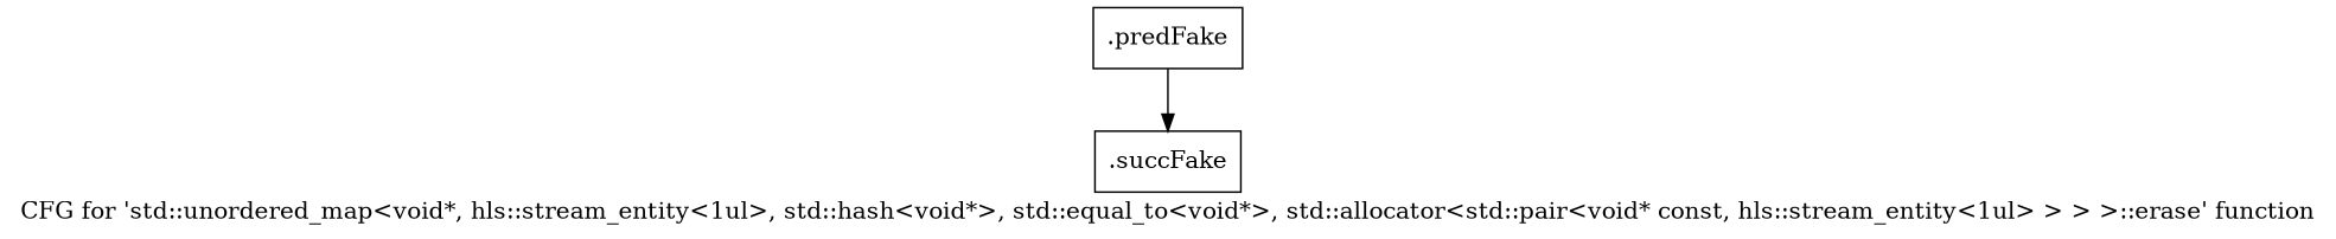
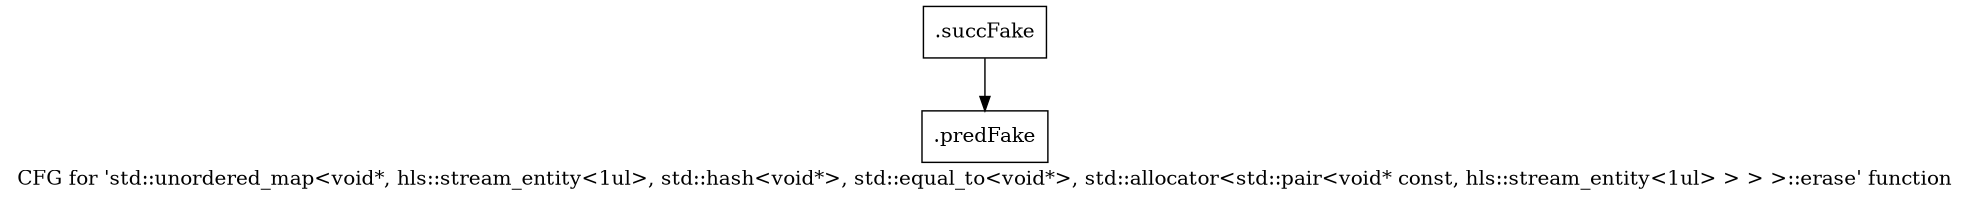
  digraph {
    label="CFG for 'std::unordered_map\<void*, hls::stream_entity\<1ul\>, std::hash\<void*\>, std::equal_to\<void*\>, std::allocator\<std::pair\<void* const, hls::stream_entity\<1ul\> \> \> \>::erase' function"
    node [shape=record]
    n1 [label="{.predFake}"]
    n2 [filename="/home/akhilkushe/Xilinx/Vitis_HLS/2021.2/tps/lnx64/gcc-6.2.0/lib/gcc/x86_64-pc-linux-gnu/6.2.0/../../../../include/c++/6.2.0/bits/unordered_map.h" label="{.succFake}" linenumber=776]
-   n1 -> n2 [execusionnum=1 filename="/home/akhilkushe/Xilinx/Vitis_HLS/2021.2/tps/lnx64/gcc-6.2.0/lib/gcc/x86_64-pc-linux-gnu/6.2.0/../../../../include/c++/6.2.0/bits/unordered_map.h"]
+   n2 -> n1 [execusionnum=1 filename="/home/akhilkushe/Xilinx/Vitis_HLS/2021.2/tps/lnx64/gcc-6.2.0/lib/gcc/x86_64-pc-linux-gnu/6.2.0/../../../../include/c++/6.2.0/bits/unordered_map.h"]
  }
